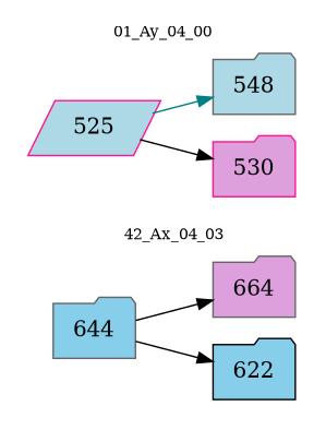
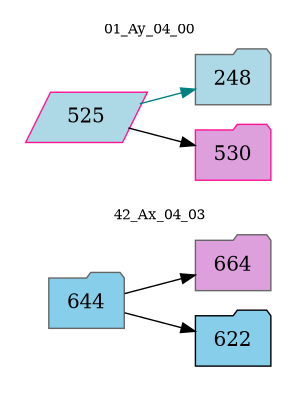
  digraph {
    rankdir=LR
    node [color=gray40 fillcolor=skyblue shape=folder style=filled]
    edge [color=black]
    n1 [label=644]
    n2 [color=black label=622]
    n3 [fillcolor=plum label=664]
    n4 [color=deeppink fillcolor=lightblue label=525 shape=parallelogram]
    n5 [color=deeppink fillcolor=plum label=530]
-   n6 [fillcolor=lightblue label=548]
+   n6 [fillcolor=lightblue label=248]
    subgraph cluster_1 {
      color=white
      fontsize=10
      label="42_Ax_04_03"
      n1
      n2
      n3
    }
    subgraph cluster_2 {
      color=white
      fontsize=10
      label="01_Ay_04_00"
      n4
      n5
      n6
    }
    n1 -> n2
    n1 -> n3
    n4 -> n5
    n4 -> n6 [color=teal]
  }
